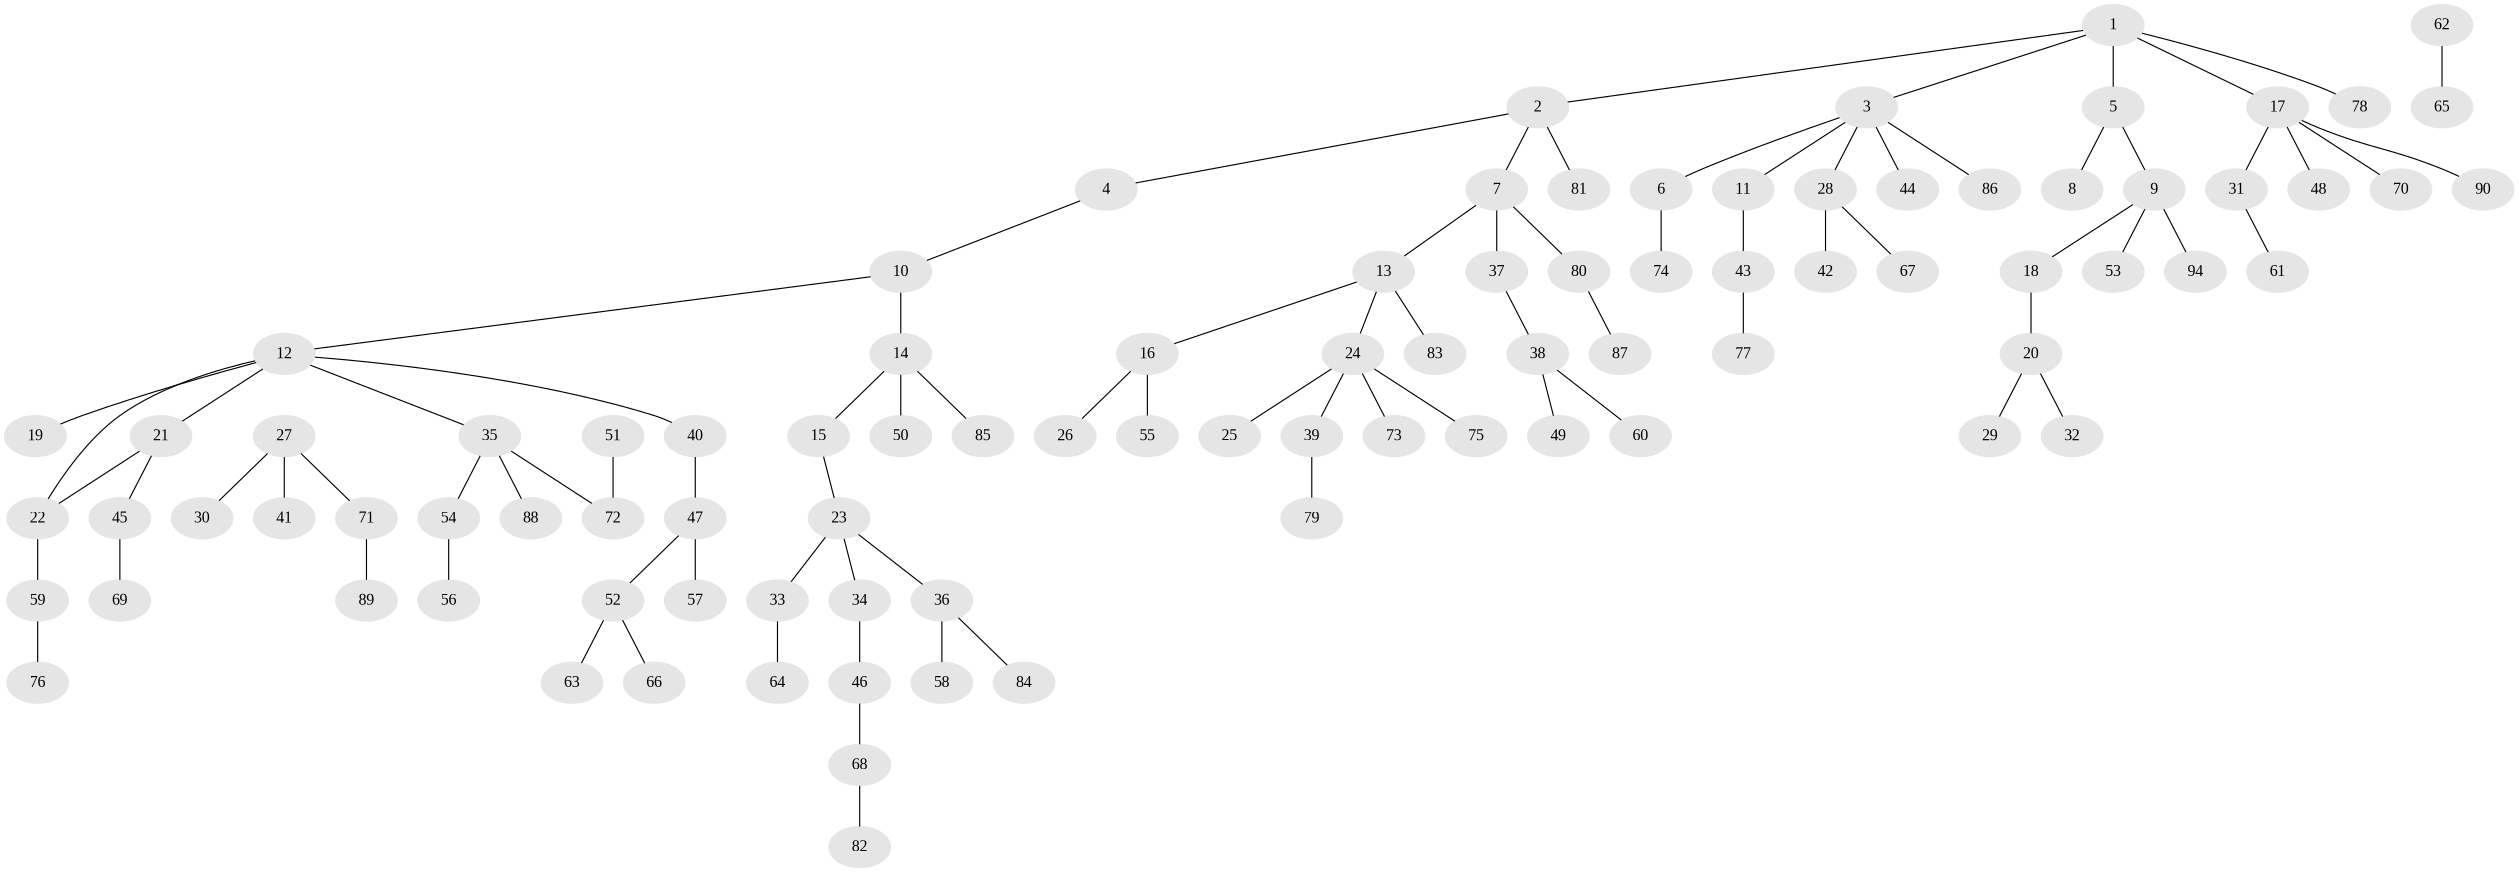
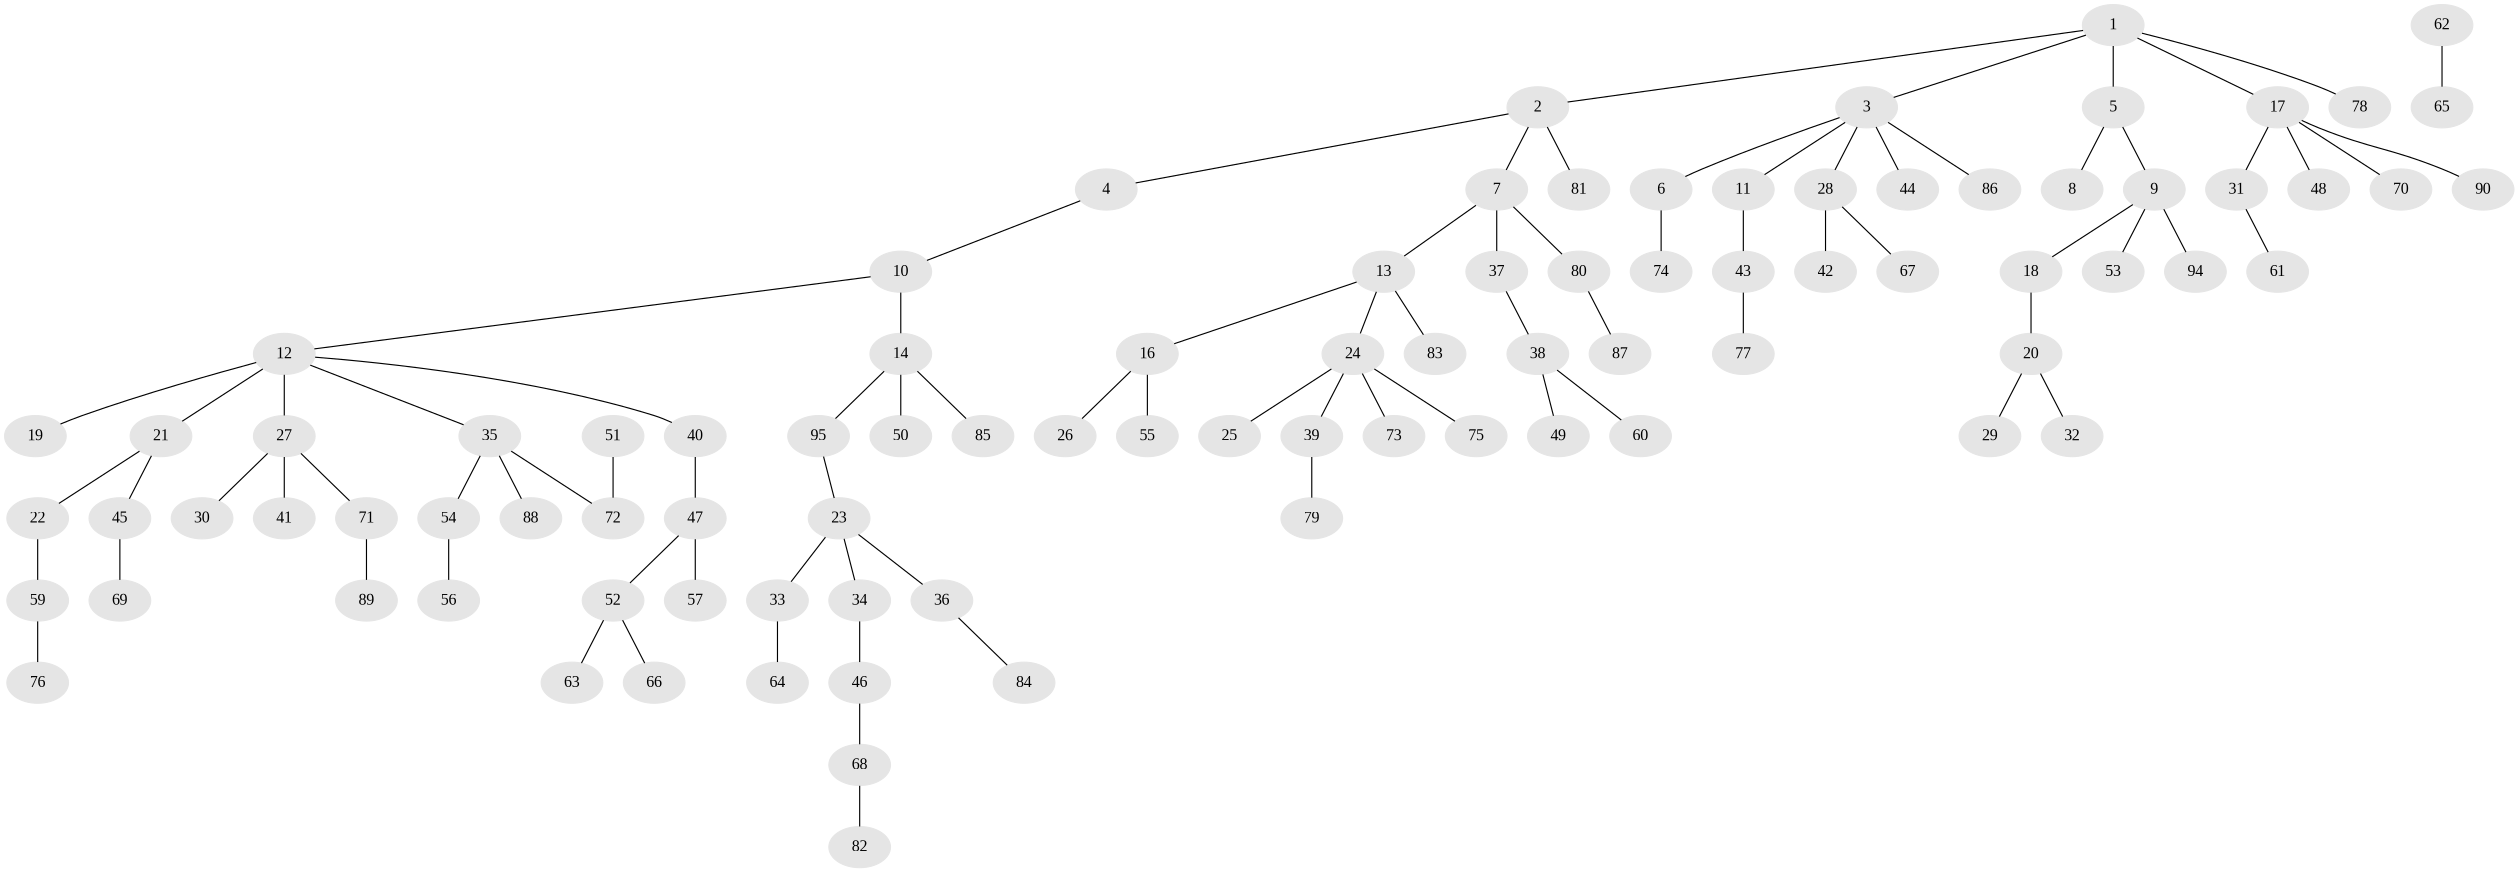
  graph {
    fontname="Liberation Serif"
    node [color=gray90 fontname="Liberation Serif" style=filled]
    edge [fontname="Liberation Serif"]
    1
    2
    3
    5
    17
    78
    4
    7
    81
    6
    11
    28
    44
    86
    8
    9
    31
    48
    70
    90
    10
    13
    37
    80
    74
    43
    42
    67
    12
    14
    18
    53
    n33 [label=94]
    16
    24
    83
    38
    87
    20
    19
    21
    27
    35
    40
-   15
+   15 [label=95]
    50
    85
    77
    22
    45
    30
    41
    71
    54
    88
    72
    47
    26
    55
    25
    39
    73
    75
    23
    62
    65
    33
    34
    36
    61
    29
    32
    59
    69
    76
    64
    46
-   58
    84
    79
    89
    68
    51
    56
    49
    60
    52
    57
    82
    63
    66
    1 -- 2
    1 -- 3
    1 -- 5
    1 -- 17
    1 -- 78
    2 -- 4
    2 -- 7
    2 -- 81
    3 -- 6
    3 -- 11
    3 -- 28
    3 -- 44
    3 -- 86
    5 -- 8
    5 -- 9
    17 -- 31
    17 -- 48
    17 -- 70
    17 -- 90
    4 -- 10
    7 -- 13
    7 -- 37
    7 -- 80
    6 -- 74
    11 -- 43
    28 -- 42
    28 -- 67
    9 -- 18
    9 -- 53
    9 -- n33
    31 -- 61
    10 -- 12
    10 -- 14
    13 -- 16
    13 -- 24
    13 -- 83
    37 -- 38
    80 -- 87
    43 -- 77
    12 -- 19
    12 -- 21
-   12 -- 22
+   12 -- 27
    12 -- 35
    12 -- 40
    14 -- 15
    14 -- 50
    14 -- 85
    18 -- 20
    16 -- 26
    16 -- 55
    24 -- 25
    24 -- 39
    24 -- 73
    24 -- 75
    38 -- 49
    38 -- 60
    20 -- 29
    20 -- 32
    21 -- 22
    21 -- 45
    27 -- 30
    27 -- 41
    27 -- 71
    35 -- 54
    35 -- 88
    35 -- 72
    40 -- 47
    15 -- 23
    22 -- 59
    45 -- 69
    71 -- 89
    54 -- 56
    47 -- 52
    47 -- 57
    39 -- 79
    23 -- 33
    23 -- 34
    23 -- 36
    62 -- 65
    33 -- 64
    34 -- 46
-   36 -- 58
    36 -- 84
    59 -- 76
    46 -- 68
    68 -- 82
    51 -- 72
    52 -- 63
    52 -- 66
  }
